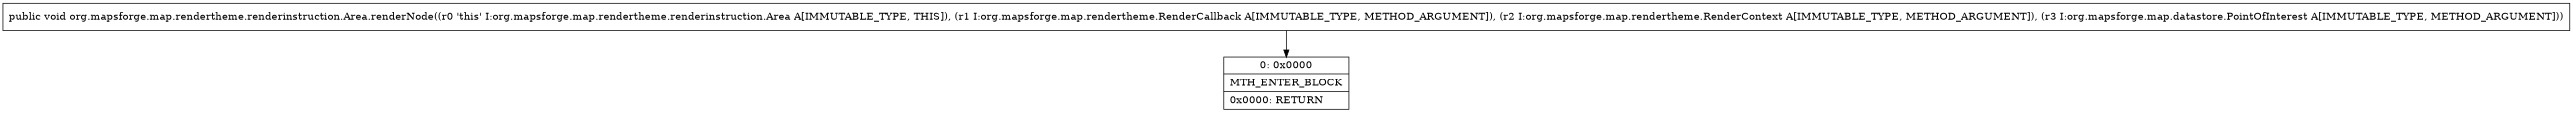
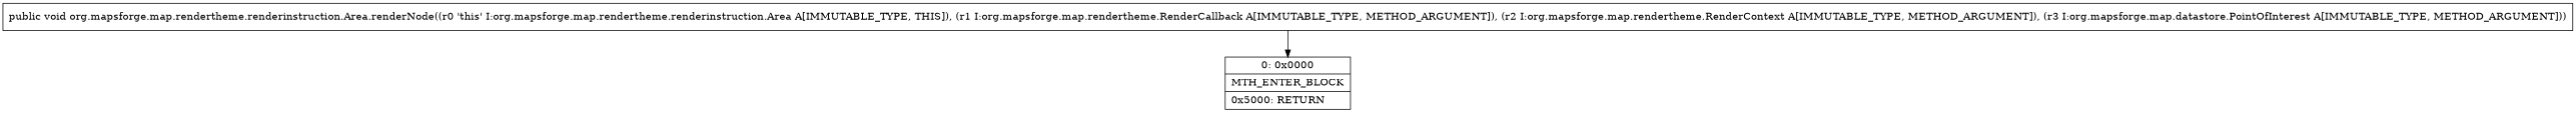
  digraph {
    node [shape=record]
-   n1 [label="{0\:\ 0x0000|MTH_ENTER_BLOCK\l|0x0000: RETURN   \l}"]
+   n1 [label="{0\:\ 0x0000|MTH_ENTER_BLOCK\l|0x5000: RETURN   \l}"]
    n2 [label="{public void org.mapsforge.map.rendertheme.renderinstruction.Area.renderNode((r0 'this' I:org.mapsforge.map.rendertheme.renderinstruction.Area A[IMMUTABLE_TYPE, THIS]), (r1 I:org.mapsforge.map.rendertheme.RenderCallback A[IMMUTABLE_TYPE, METHOD_ARGUMENT]), (r2 I:org.mapsforge.map.rendertheme.RenderContext A[IMMUTABLE_TYPE, METHOD_ARGUMENT]), (r3 I:org.mapsforge.map.datastore.PointOfInterest A[IMMUTABLE_TYPE, METHOD_ARGUMENT])) }"]
    n2 -> n1
  }
